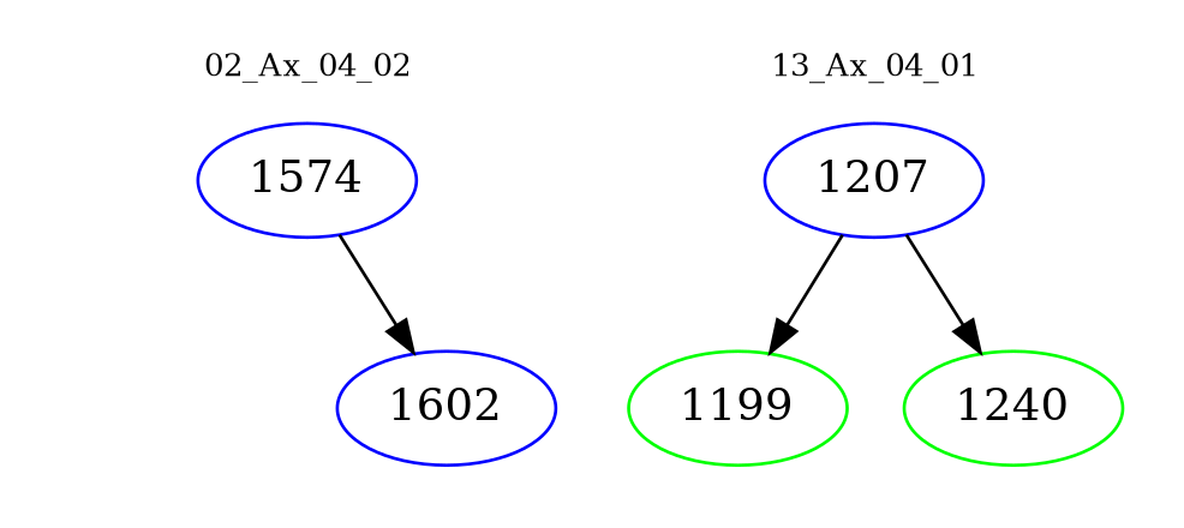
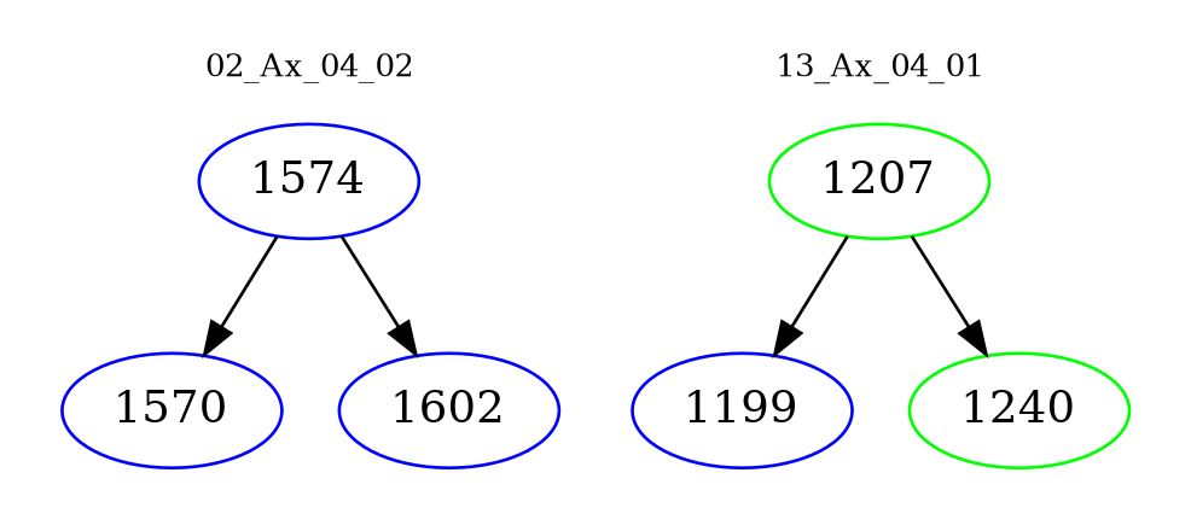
  digraph {
    fontname="DejaVu Serif"
    node [color=blue fontname="DejaVu Serif"]
    edge [color=black fontname="DejaVu Serif"]
    n1 [label=1574]
+   n2 [label=1570]
    n3 [label=1602]
-   n4 [label=1207]
-   n5 [color=green label=1199]
+   n4 [color=green label=1207]
+   n5 [label=1199]
    n6 [color=green label=1240]
    subgraph cluster_1 {
      color=white
      fontsize=10
      label="02_Ax_04_02"
      n1
+     n2
      n3
    }
    subgraph cluster_2 {
      color=white
      fontsize=10
      label="13_Ax_04_01"
      n4
      n5
      n6
    }
+   n1 -> n2
    n1 -> n3
    n4 -> n5
    n4 -> n6
  }
